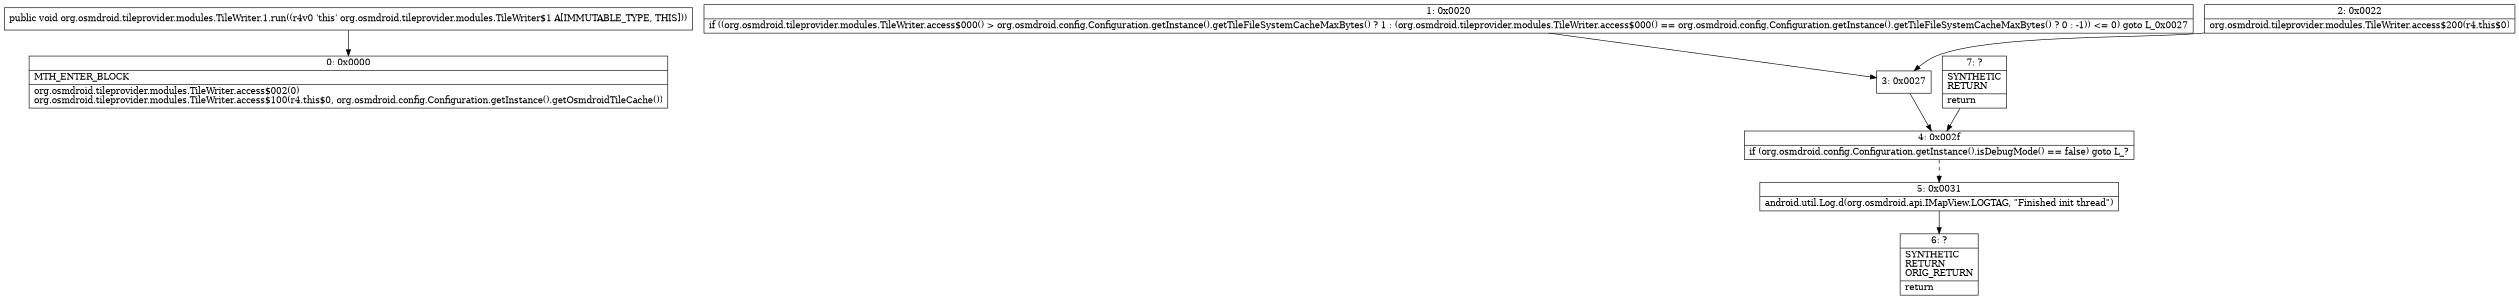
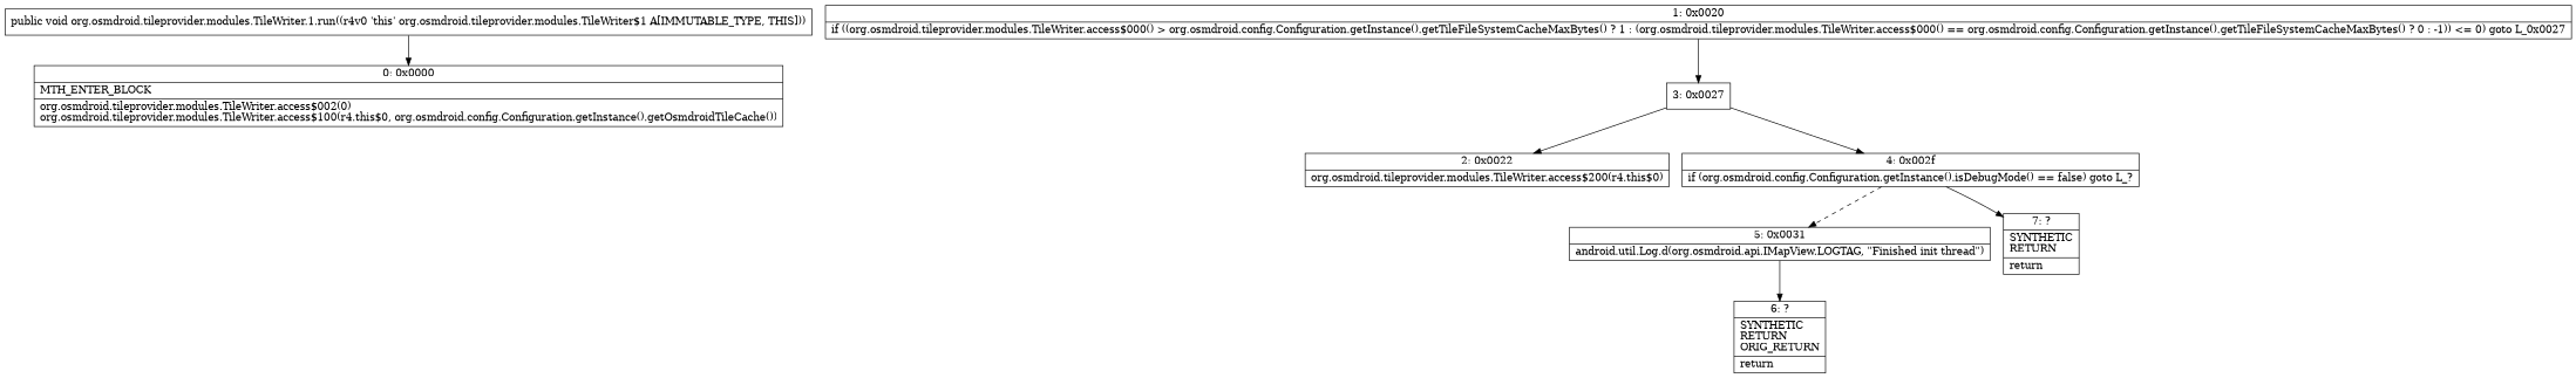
  digraph {
    node [shape=record]
    n1 [label="{0\:\ 0x0000|MTH_ENTER_BLOCK\l|org.osmdroid.tileprovider.modules.TileWriter.access$002(0)\lorg.osmdroid.tileprovider.modules.TileWriter.access$100(r4.this$0, org.osmdroid.config.Configuration.getInstance().getOsmdroidTileCache())\l}"]
    n2 [label="{1\:\ 0x0020|if ((org.osmdroid.tileprovider.modules.TileWriter.access$000() \> org.osmdroid.config.Configuration.getInstance().getTileFileSystemCacheMaxBytes() ? 1 : (org.osmdroid.tileprovider.modules.TileWriter.access$000() == org.osmdroid.config.Configuration.getInstance().getTileFileSystemCacheMaxBytes() ? 0 : \-1)) \<= 0) goto L_0x0027\l}"]
    n3 [label="{3\:\ 0x0027}"]
    n4 [label="{2\:\ 0x0022|org.osmdroid.tileprovider.modules.TileWriter.access$200(r4.this$0)\l}"]
    n5 [label="{4\:\ 0x002f|if (org.osmdroid.config.Configuration.getInstance().isDebugMode() == false) goto L_?\l}"]
    n6 [label="{5\:\ 0x0031|android.util.Log.d(org.osmdroid.api.IMapView.LOGTAG, \"Finished init thread\")\l}"]
    n7 [label="{7\:\ ?|SYNTHETIC\lRETURN\l|return\l}"]
    n8 [label="{6\:\ ?|SYNTHETIC\lRETURN\lORIG_RETURN\l|return\l}"]
    n9 [label="{public void org.osmdroid.tileprovider.modules.TileWriter.1.run((r4v0 'this' org.osmdroid.tileprovider.modules.TileWriter$1 A[IMMUTABLE_TYPE, THIS])) }"]
    n2 -> n3
    n3 -> n5
-   n4 -> n3
+   n3 -> n4
    n5 -> n6 [style=dashed]
-   n7 -> n5
+   n5 -> n7
    n6 -> n8
    n9 -> n1
  }
